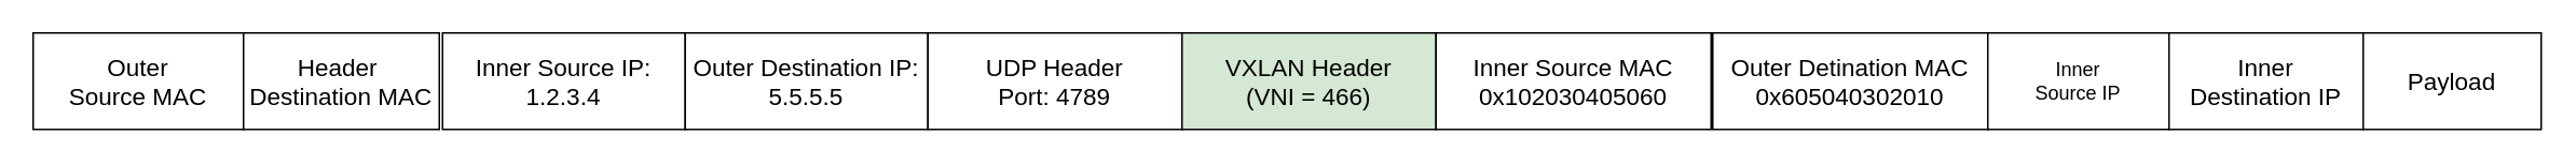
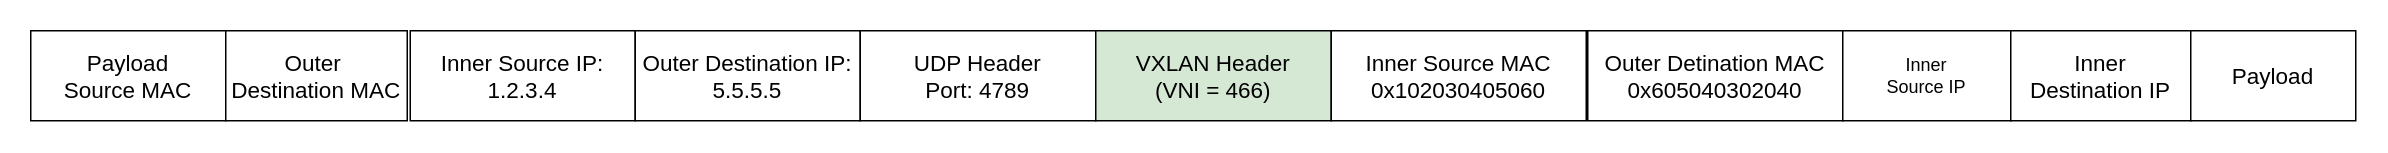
  <mxCell id="0" />
  <mxCell id="1" parent="0" />
  <mxCell id="2" value="Inner Source IP:&lt;br style=&quot;font-size: 15px;&quot;&gt;1.2.3.4" style="rounded=0;whiteSpace=wrap;html=1;fontSize=15;" parent="1" vertex="1"><mxGeometry x="273" y="20" width="150" height="60" as="geometry" /></mxCell>
- <mxCell id="3" value="Outer&lt;br style=&quot;font-size: 15px;&quot;&gt;Source MAC" style="rounded=0;whiteSpace=wrap;html=1;fontSize=15;" parent="1" vertex="1"><mxGeometry x="20" y="20" width="130" height="60" as="geometry" /></mxCell>
- <mxCell id="4" value="Header&amp;nbsp;&lt;br style=&quot;font-size: 15px;&quot;&gt;Destination MAC" style="rounded=0;whiteSpace=wrap;html=1;fontSize=15;" parent="1" vertex="1"><mxGeometry x="150" y="20" width="121" height="60" as="geometry" /></mxCell>
+ <mxCell id="3" value="Payload&lt;br style=&quot;font-size: 15px;&quot;&gt;Source MAC" style="rounded=0;whiteSpace=wrap;html=1;fontSize=15;" parent="1" vertex="1"><mxGeometry x="20" y="20" width="130" height="60" as="geometry" /></mxCell>
+ <mxCell id="4" value="Outer&amp;nbsp;&lt;br style=&quot;font-size: 15px;&quot;&gt;Destination MAC" style="rounded=0;whiteSpace=wrap;html=1;fontSize=15;" parent="1" vertex="1"><mxGeometry x="150" y="20" width="121" height="60" as="geometry" /></mxCell>
  <mxCell id="5" value="Outer Destination IP:&lt;br style=&quot;font-size: 15px;&quot;&gt;5.5.5.5" style="rounded=0;whiteSpace=wrap;html=1;fontSize=15;" parent="1" vertex="1"><mxGeometry x="423" y="20" width="150" height="60" as="geometry" /></mxCell>
  <mxCell id="6" value="UDP Header&lt;br style=&quot;font-size: 15px;&quot;&gt;Port: 4789" style="rounded=0;whiteSpace=wrap;html=1;fontSize=15;" parent="1" vertex="1"><mxGeometry x="573" y="20" width="157" height="60" as="geometry" /></mxCell>
  <mxCell id="7" value="VXLAN Header&lt;br style=&quot;font-size: 15px;&quot;&gt;(VNI = 466)" style="rounded=0;whiteSpace=wrap;html=1;fontSize=15;fillColor=#d5e8d4;" vertex="1" parent="1"><mxGeometry x="730" y="20" width="157" height="60" as="geometry" /></mxCell>
  <mxCell id="8" value="Inner Source MAC&lt;br style=&quot;font-size: 15px;&quot;&gt;0x102030405060" style="rounded=0;whiteSpace=wrap;html=1;fontSize=15;" vertex="1" parent="1"><mxGeometry x="887" y="20" width="170" height="60" as="geometry" /></mxCell>
- <mxCell id="9" value="Outer Detination MAC&lt;br style=&quot;font-size: 15px;&quot;&gt;0x605040302010" style="rounded=0;whiteSpace=wrap;html=1;fontSize=15;" vertex="1" parent="1"><mxGeometry x="1058" y="20" width="170" height="60" as="geometry" /></mxCell>
+ <mxCell id="9" value="Outer Detination MAC&lt;br style=&quot;font-size: 15px;&quot;&gt;0x605040302040" style="rounded=0;whiteSpace=wrap;html=1;fontSize=15;" vertex="1" parent="1"><mxGeometry x="1058" y="20" width="170" height="60" as="geometry" /></mxCell>
  <mxCell id="10" value="Inner &lt;br&gt;Source IP" style="rounded=0;whiteSpace=wrap;html=1;" vertex="1" parent="1"><mxGeometry x="1228" y="20" width="112" height="60" as="geometry" /></mxCell>
  <mxCell id="11" value="Inner&lt;br style=&quot;font-size: 15px;&quot;&gt;Destination IP" style="rounded=0;whiteSpace=wrap;html=1;fontSize=15;" vertex="1" parent="1"><mxGeometry x="1340" y="20" width="120" height="60" as="geometry" /></mxCell>
  <mxCell id="12" value="Payload" style="rounded=0;whiteSpace=wrap;html=1;fontSize=15;" vertex="1" parent="1"><mxGeometry x="1460" y="20" width="110" height="60" as="geometry" /></mxCell>
